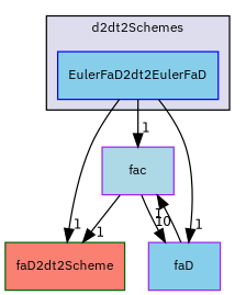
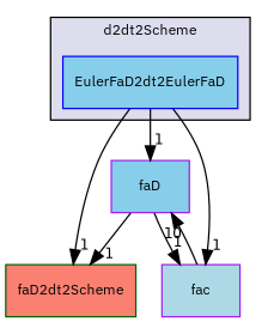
  digraph {
    compound=true
    fontname="IBM Plex Sans"
    node [color=purple fillcolor=skyblue fontname="IBM Plex Sans" fontsize=10 shape=box style=filled]
    edge [fontname="IBM Plex Sans" headlabel=1 labeldistance=1.5 labelfontname=Helvetica labelfontsize=10 style=solid]
    n1 [color=blue label=EulerFaD2dt2EulerFaD pencolor=black]
    n2 [color=darkgreen fillcolor=salmon label=faD2dt2Scheme]
    n3 [fillcolor=lightblue label=fac]
    n4 [label=faD]
    subgraph cluster_1 {
      bgcolor="#ddddee"
      fontsize=10
-     label=d2dt2Schemes
+     label=d2dt2Scheme
      pencolor=black
      n1
    }
    n1 -> n2
    n1 -> n3
    n1 -> n4
-   n3 -> n2
+   n4 -> n2
    n3 -> n4 [headlabel=10]
    n4 -> n3
  }
